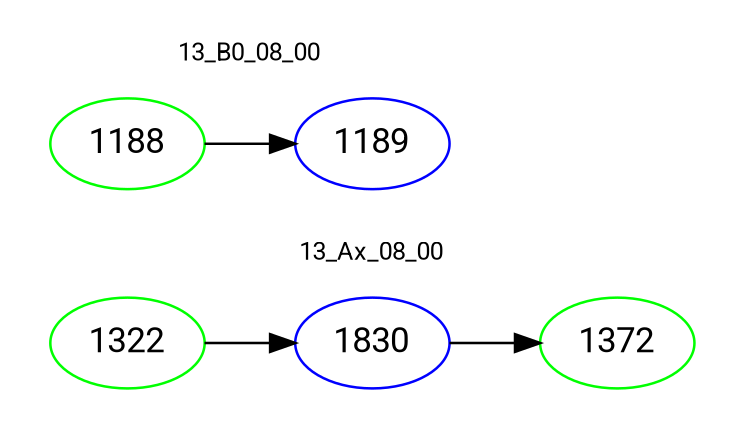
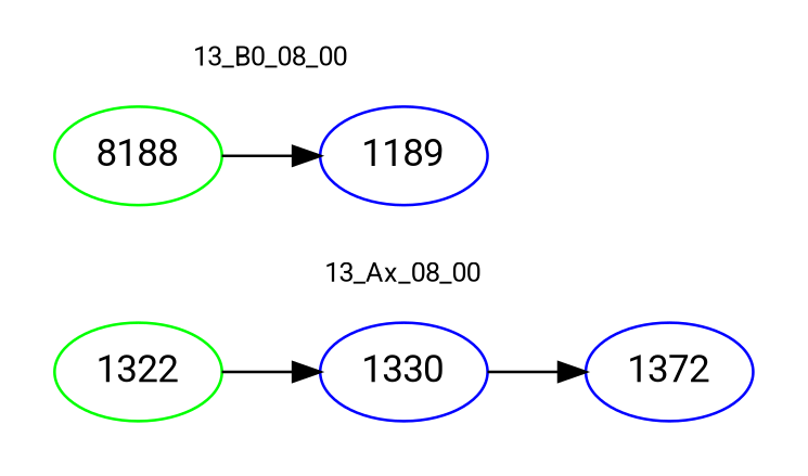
  digraph {
    fontname=Roboto
    rankdir=LR
    node [color=blue fontname=Roboto]
    edge [color=black fontname=Roboto]
    n1 [color=green label=1322]
-   n2 [label=1830]
-   n3 [color=green label=1372]
-   n4 [color=green label=1188]
+   n2 [label=1330]
+   n3 [label=1372]
+   n4 [color=green label=8188]
    n5 [label=1189]
    subgraph cluster_1 {
      color=white
      fontsize=10
      label="13_Ax_08_00"
      n1
      n2
      n3
    }
    subgraph cluster_2 {
      color=white
      fontsize=10
      label="13_B0_08_00"
      n4
      n5
    }
    n1 -> n2
    n2 -> n3
    n4 -> n5
  }
